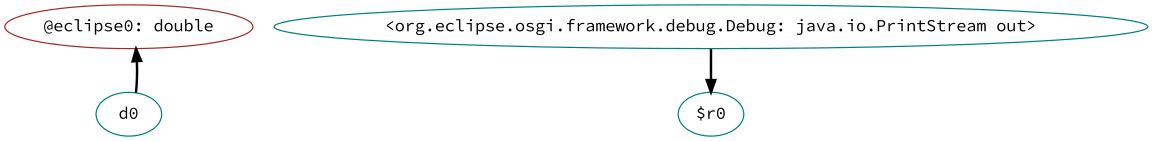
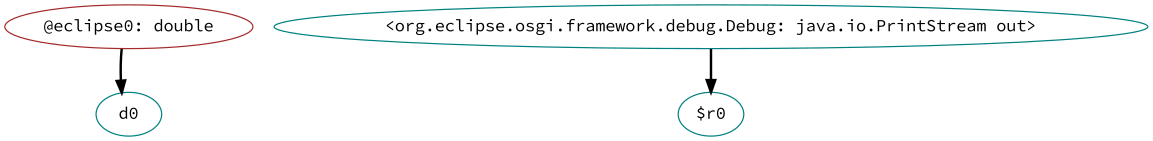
  digraph {
    fontname="Source Code Pro"
    node [color=teal fontname="Source Code Pro"]
    edge [fontname="Source Code Pro" style=bold]
    n1 [color=brown label="@eclipse0: double"]
    n2 [label=d0]
    n3 [label="<org.eclipse.osgi.framework.debug.Debug: java.io.PrintStream out>"]
    n4 [label="$r0"]
-   n2 -> n1
+   n1 -> n2
    n3 -> n4
  }
